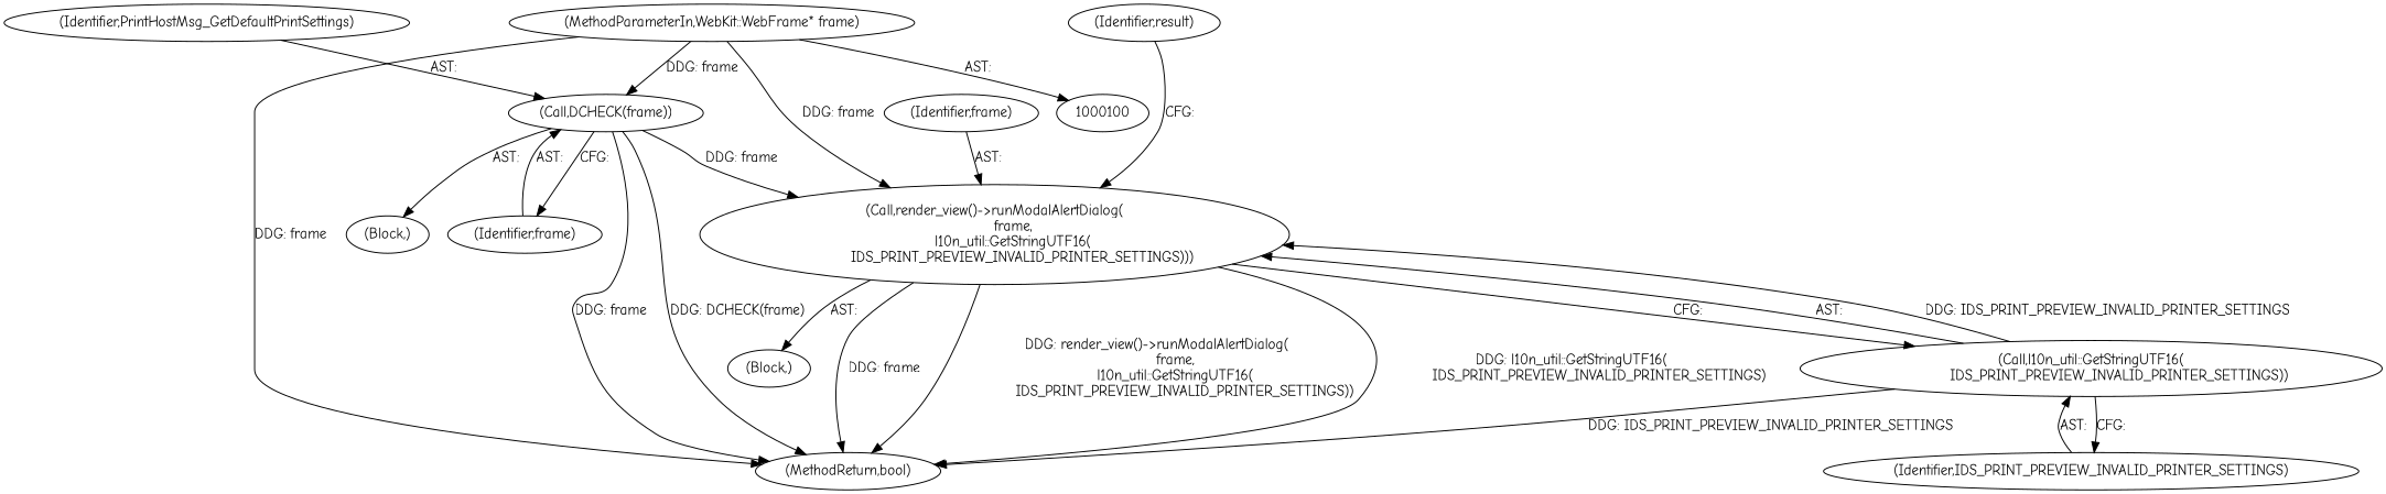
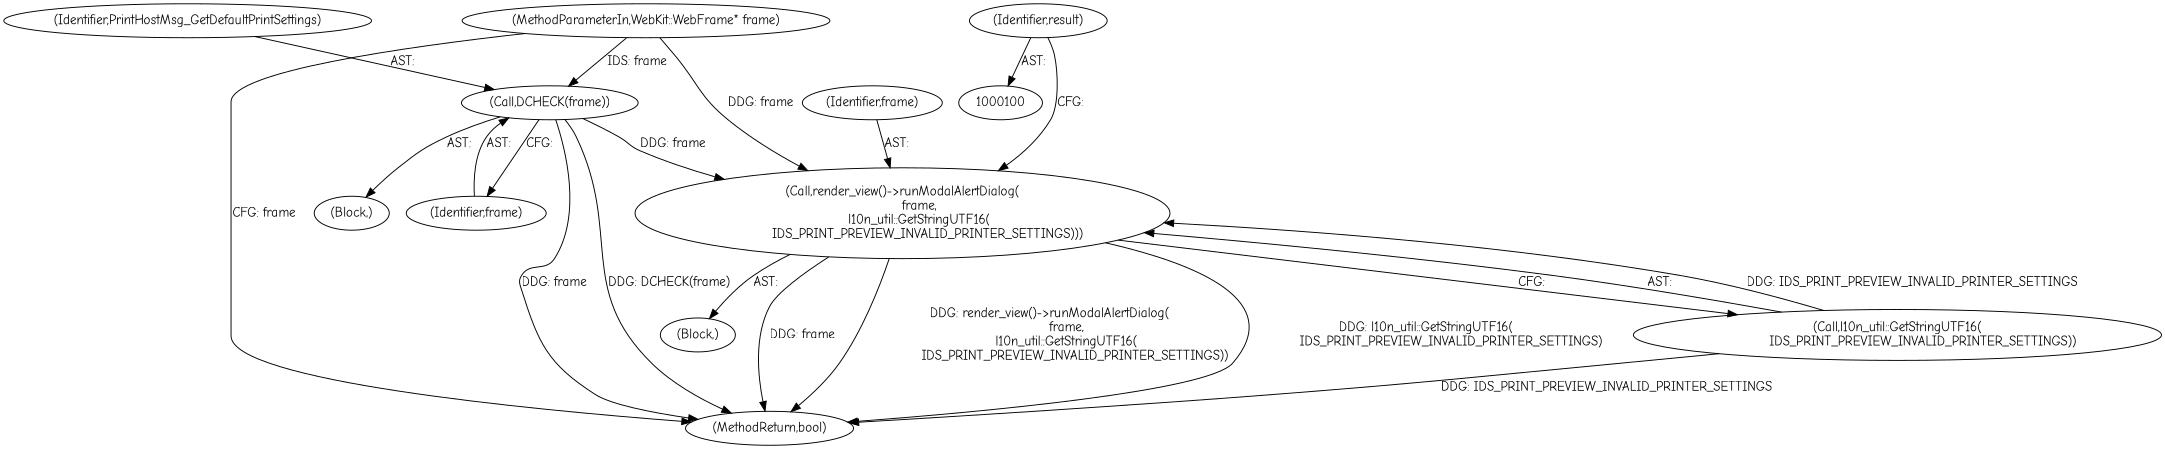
  digraph {
    fontname="Comic Neue"
    node [fontname="Comic Neue"]
    edge [fontname="Comic Neue"]
    n1 [label="(Call,render_view()->runModalAlertDialog(\n        frame,\n        l10n_util::GetStringUTF16(\n            IDS_PRINT_PREVIEW_INVALID_PRINTER_SETTINGS)))"]
    n2 [label="(Call,l10n_util::GetStringUTF16(\n            IDS_PRINT_PREVIEW_INVALID_PRINTER_SETTINGS))"]
    n3 [label="(MethodReturn,bool)"]
    n4 [label="(Block,)"]
-   n5 [label="(Identifier,IDS_PRINT_PREVIEW_INVALID_PRINTER_SETTINGS)"]
    n6 [label="(Call,DCHECK(frame))"]
    n7 [label="(Block,)"]
    n8 [label="(Identifier,frame)"]
    n9 [label="(MethodParameterIn,WebKit::WebFrame* frame)"]
    1000100
    n11 [label="(Identifier,result)"]
    n12 [label="(Identifier,frame)"]
    n13 [label="(Identifier,PrintHostMsg_GetDefaultPrintSettings)"]
    n1 -> n2 [label="CFG: "]
    n1 -> n3 [label="DDG: render_view()->runModalAlertDialog(\n        frame,\n        l10n_util::GetStringUTF16(\n            IDS_PRINT_PREVIEW_INVALID_PRINTER_SETTINGS))"]
    n1 -> n3 [label="DDG: l10n_util::GetStringUTF16(\n            IDS_PRINT_PREVIEW_INVALID_PRINTER_SETTINGS)"]
    n1 -> n3 [label="DDG: frame"]
    n1 -> n4 [label="AST: "]
    n2 -> n1 [label="AST: "]
    n2 -> n1 [label="DDG: IDS_PRINT_PREVIEW_INVALID_PRINTER_SETTINGS"]
    n2 -> n3 [label="DDG: IDS_PRINT_PREVIEW_INVALID_PRINTER_SETTINGS"]
-   n2 -> n5 [label="CFG: "]
-   n5 -> n2 [label="AST: "]
    n6 -> n1 [label="DDG: frame"]
    n6 -> n3 [label="DDG: frame"]
    n6 -> n3 [label="DDG: DCHECK(frame)"]
    n6 -> n7 [label="AST: "]
    n6 -> n8 [label="CFG: "]
    n8 -> n6 [label="AST: "]
    n9 -> n1 [label="DDG: frame"]
-   n9 -> n3 [label="DDG: frame"]
-   n9 -> n6 [label="DDG: frame"]
-   n9 -> 1000100 [label="AST: "]
+   n9 -> n3 [label="CFG: frame"]
+   n9 -> n6 [label="IDS: frame"]
+   n11 -> 1000100 [label="AST: "]
    n11 -> n1 [label="CFG: "]
    n12 -> n1 [label="AST: "]
    n13 -> n6 [label="AST: "]
  }
